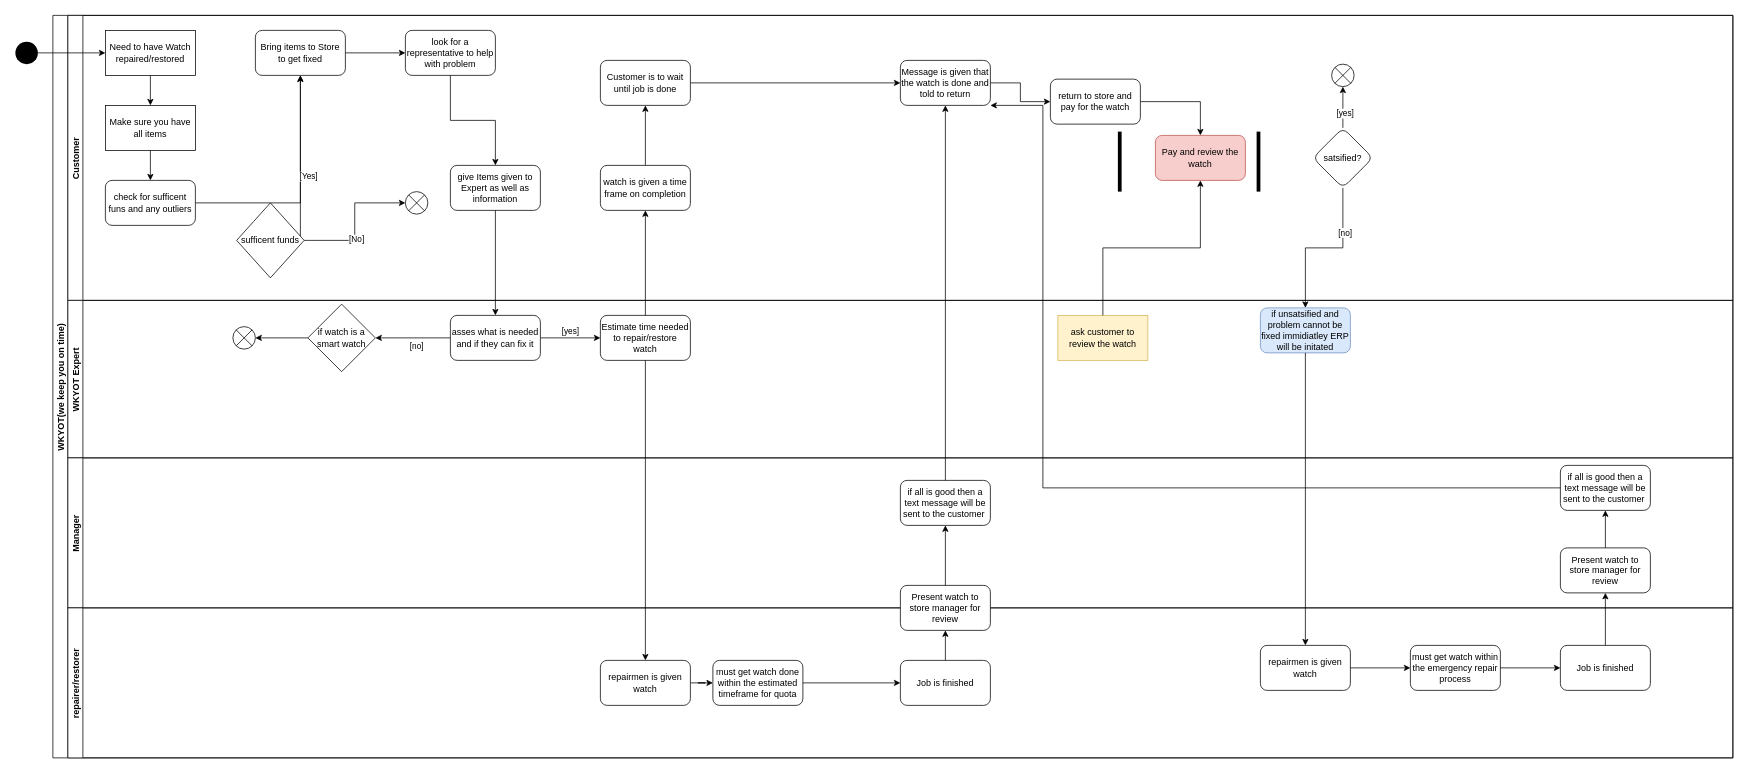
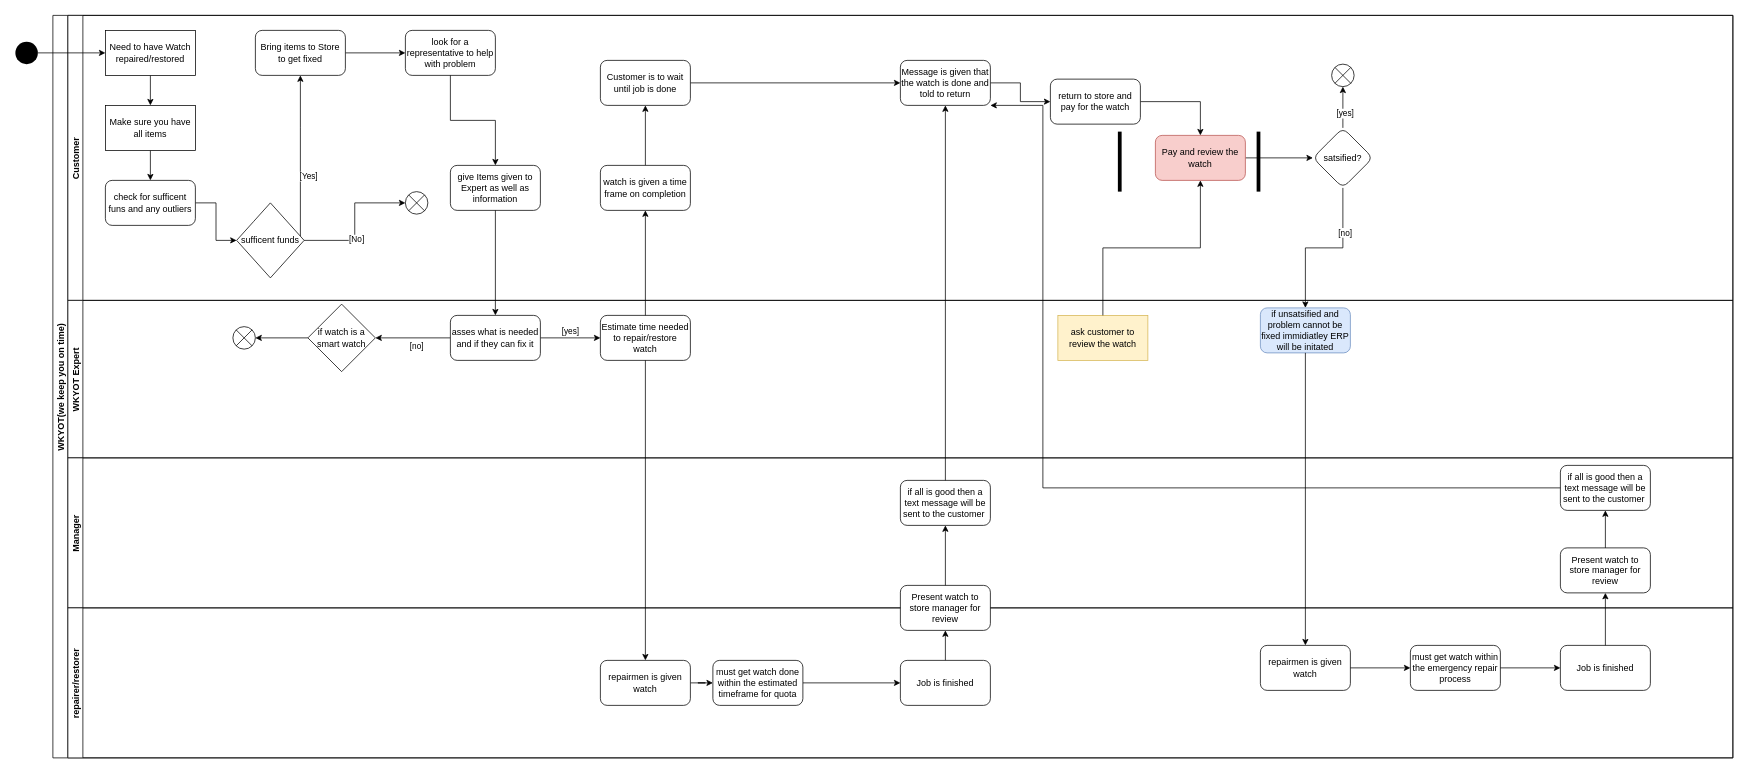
  <mxCell id="0" />
  <mxCell id="1" parent="0" />
  <mxCell id="2" value="WKYOT(we keep you on time)" style="swimlane;childLayout=stackLayout;resizeParent=1;resizeParentMax=0;horizontal=0;startSize=20;horizontalStack=0;" vertex="1" parent="1"><mxGeometry x="70" y="20" width="2240" height="990" as="geometry" /></mxCell>
  <mxCell id="3" value="Customer" style="swimlane;startSize=20;horizontal=0;" vertex="1" parent="2"><mxGeometry x="20" width="2220" height="380" as="geometry" /></mxCell>
  <mxCell id="4" value="" style="edgeStyle=orthogonalEdgeStyle;rounded=0;orthogonalLoop=1;jettySize=auto;html=1;" edge="1" parent="3" source="5" target="7"><mxGeometry relative="1" as="geometry" /></mxCell>
  <mxCell id="5" value="Need to have Watch repaired/restored" style="rounded=0;whiteSpace=wrap;html=1;" vertex="1" parent="3"><mxGeometry x="50" y="20" width="120" height="60" as="geometry" /></mxCell>
  <mxCell id="6" style="edgeStyle=orthogonalEdgeStyle;rounded=0;orthogonalLoop=1;jettySize=auto;html=1;exitX=0.5;exitY=1;exitDx=0;exitDy=0;entryX=0.5;entryY=0;entryDx=0;entryDy=0;" edge="1" parent="3" source="7" target="9"><mxGeometry relative="1" as="geometry" /></mxCell>
  <mxCell id="7" value="Make sure you have all items" style="rounded=0;whiteSpace=wrap;html=1;" vertex="1" parent="3"><mxGeometry x="50" y="120" width="120" height="60" as="geometry" /></mxCell>
- <mxCell id="8" value="" style="edgeStyle=orthogonalEdgeStyle;rounded=0;orthogonalLoop=1;jettySize=auto;html=1;" edge="1" parent="3" source="9" target="16"><mxGeometry relative="1" as="geometry" /></mxCell>
+ <mxCell id="8" value="" style="edgeStyle=orthogonalEdgeStyle;rounded=0;orthogonalLoop=1;jettySize=auto;html=1;" edge="1" parent="3" source="9" target="14"><mxGeometry relative="1" as="geometry" /></mxCell>
  <mxCell id="9" value="check for sufficent funs and any outliers" style="rounded=1;whiteSpace=wrap;html=1;" vertex="1" parent="3"><mxGeometry x="50" y="220" width="120" height="60" as="geometry" /></mxCell>
  <mxCell id="10" value="" style="edgeStyle=orthogonalEdgeStyle;rounded=0;orthogonalLoop=1;jettySize=auto;html=1;" edge="1" parent="3" source="14" target="16"><mxGeometry relative="1" as="geometry"><Array as="points"><mxPoint x="310" y="150" /><mxPoint x="310" y="150" /></Array></mxGeometry></mxCell>
  <mxCell id="11" value="[Yes]" style="edgeLabel;html=1;align=center;verticalAlign=middle;resizable=0;points=[];" vertex="1" connectable="0" parent="10"><mxGeometry x="-0.25" y="-2" relative="1" as="geometry"><mxPoint x="8" as="offset" /></mxGeometry></mxCell>
  <mxCell id="12" style="edgeStyle=orthogonalEdgeStyle;rounded=0;orthogonalLoop=1;jettySize=auto;html=1;exitX=1;exitY=0.5;exitDx=0;exitDy=0;entryX=0;entryY=0.5;entryDx=0;entryDy=0;" edge="1" parent="3" source="14" target="17"><mxGeometry relative="1" as="geometry" /></mxCell>
  <mxCell id="13" value="[No]" style="edgeLabel;html=1;align=center;verticalAlign=middle;resizable=0;points=[];" vertex="1" connectable="0" parent="12"><mxGeometry x="-0.116" y="-2" relative="1" as="geometry"><mxPoint y="13" as="offset" /></mxGeometry></mxCell>
  <mxCell id="14" value="sufficent funds" style="rhombus;whiteSpace=wrap;html=1;rounded=1;arcSize=0;" vertex="1" parent="3"><mxGeometry x="225" y="250" width="90" height="100" as="geometry" /></mxCell>
  <mxCell id="15" value="" style="edgeStyle=orthogonalEdgeStyle;rounded=0;orthogonalLoop=1;jettySize=auto;html=1;" edge="1" parent="3" source="16" target="18"><mxGeometry relative="1" as="geometry" /></mxCell>
  <mxCell id="16" value="Bring items to Store to get fixed" style="whiteSpace=wrap;html=1;rounded=1;" vertex="1" parent="3"><mxGeometry x="250" y="20" width="120" height="60" as="geometry" /></mxCell>
  <mxCell id="17" value="" style="shape=sumEllipse;perimeter=ellipsePerimeter;whiteSpace=wrap;html=1;backgroundOutline=1;" vertex="1" parent="3"><mxGeometry x="450" y="235" width="30" height="30" as="geometry" /></mxCell>
  <mxCell id="18" value="look for a representative to help with problem" style="whiteSpace=wrap;html=1;rounded=1;" vertex="1" parent="3"><mxGeometry x="450" y="20" width="120" height="60" as="geometry" /></mxCell>
  <mxCell id="19" value="give Items given to Expert as well as information" style="whiteSpace=wrap;html=1;rounded=1;" vertex="1" parent="3"><mxGeometry x="510" y="200" width="120" height="60" as="geometry" /></mxCell>
  <mxCell id="20" value="" style="edgeStyle=orthogonalEdgeStyle;rounded=0;orthogonalLoop=1;jettySize=auto;html=1;" edge="1" parent="3" source="18" target="19"><mxGeometry relative="1" as="geometry" /></mxCell>
  <mxCell id="21" value="" style="edgeStyle=orthogonalEdgeStyle;rounded=0;orthogonalLoop=1;jettySize=auto;html=1;" edge="1" parent="3" source="22" target="24"><mxGeometry relative="1" as="geometry" /></mxCell>
  <mxCell id="22" value="watch is given a time frame on completion" style="whiteSpace=wrap;html=1;rounded=1;" vertex="1" parent="3"><mxGeometry x="710" y="200" width="120" height="60" as="geometry" /></mxCell>
  <mxCell id="23" style="edgeStyle=orthogonalEdgeStyle;rounded=0;orthogonalLoop=1;jettySize=auto;html=1;exitX=1;exitY=0.5;exitDx=0;exitDy=0;entryX=0;entryY=0.5;entryDx=0;entryDy=0;" edge="1" parent="3" source="24" target="26"><mxGeometry relative="1" as="geometry" /></mxCell>
  <mxCell id="24" value="Customer is to wait until job is done" style="whiteSpace=wrap;html=1;rounded=1;" vertex="1" parent="3"><mxGeometry x="710" y="60" width="120" height="60" as="geometry" /></mxCell>
  <mxCell id="25" value="" style="edgeStyle=orthogonalEdgeStyle;rounded=0;orthogonalLoop=1;jettySize=auto;html=1;" edge="1" parent="3" source="26" target="28"><mxGeometry relative="1" as="geometry" /></mxCell>
  <mxCell id="26" value="Message is given that the watch is done and told to return" style="whiteSpace=wrap;html=1;rounded=1;" vertex="1" parent="3"><mxGeometry x="1110" y="60" width="120" height="60" as="geometry" /></mxCell>
  <mxCell id="27" value="" style="edgeStyle=orthogonalEdgeStyle;rounded=0;orthogonalLoop=1;jettySize=auto;html=1;" edge="1" parent="3" source="28" target="30"><mxGeometry relative="1" as="geometry" /></mxCell>
  <mxCell id="28" value="return to store and pay for the watch" style="whiteSpace=wrap;html=1;rounded=1;" vertex="1" parent="3"><mxGeometry x="1310" y="85" width="120" height="60" as="geometry" /></mxCell>
+ <mxCell id="29" value="" style="edgeStyle=orthogonalEdgeStyle;rounded=0;orthogonalLoop=1;jettySize=auto;html=1;" edge="1" parent="3" source="30" target="33"><mxGeometry relative="1" as="geometry" /></mxCell>
  <mxCell id="30" value="Pay and review the watch" style="whiteSpace=wrap;html=1;rounded=1;fillColor=#f8cecc;strokeColor=#b85450;" vertex="1" parent="3"><mxGeometry x="1450" y="160" width="120" height="60" as="geometry" /></mxCell>
  <mxCell id="31" style="edgeStyle=orthogonalEdgeStyle;rounded=0;orthogonalLoop=1;jettySize=auto;html=1;exitX=0.5;exitY=0;exitDx=0;exitDy=0;entryX=0.5;entryY=1;entryDx=0;entryDy=0;" edge="1" parent="3" source="33" target="34"><mxGeometry relative="1" as="geometry" /></mxCell>
  <mxCell id="32" value="[yes]" style="edgeLabel;html=1;align=center;verticalAlign=middle;resizable=0;points=[];" vertex="1" connectable="0" parent="31"><mxGeometry x="-0.273" y="-2" relative="1" as="geometry"><mxPoint as="offset" /></mxGeometry></mxCell>
  <mxCell id="33" value="satsified?" style="rhombus;whiteSpace=wrap;html=1;rounded=1;" vertex="1" parent="3"><mxGeometry x="1660" y="150" width="80" height="80" as="geometry" /></mxCell>
  <mxCell id="34" value="" style="shape=sumEllipse;perimeter=ellipsePerimeter;whiteSpace=wrap;html=1;backgroundOutline=1;" vertex="1" parent="3"><mxGeometry x="1685" y="65" width="30" height="30" as="geometry" /></mxCell>
  <mxCell id="35" value="" style="html=1;points=[];perimeter=orthogonalPerimeter;fillColor=#000000;strokeColor=none;" vertex="1" parent="3"><mxGeometry x="1400" y="155" width="5" height="80" as="geometry" /></mxCell>
  <mxCell id="36" value="" style="html=1;points=[];perimeter=orthogonalPerimeter;fillColor=#000000;strokeColor=none;" vertex="1" parent="3"><mxGeometry x="1585" y="155" width="5" height="80" as="geometry" /></mxCell>
  <mxCell id="37" value="WKYOT Expert" style="swimlane;startSize=20;horizontal=0;" vertex="1" parent="2"><mxGeometry x="20" y="380" width="2220" height="210" as="geometry" /></mxCell>
  <mxCell id="38" value="" style="edgeStyle=orthogonalEdgeStyle;rounded=0;orthogonalLoop=1;jettySize=auto;html=1;" edge="1" parent="37" source="42" target="44"><mxGeometry relative="1" as="geometry" /></mxCell>
  <mxCell id="39" value="[no]" style="edgeLabel;html=1;align=center;verticalAlign=middle;resizable=0;points=[];" vertex="1" connectable="0" parent="38"><mxGeometry x="-0.125" y="-2" relative="1" as="geometry"><mxPoint x="-2" y="12" as="offset" /></mxGeometry></mxCell>
  <mxCell id="40" value="" style="edgeStyle=orthogonalEdgeStyle;rounded=0;orthogonalLoop=1;jettySize=auto;html=1;" edge="1" parent="37" source="42" target="46"><mxGeometry relative="1" as="geometry"><Array as="points"><mxPoint x="680" y="50" /><mxPoint x="680" y="50" /></Array></mxGeometry></mxCell>
  <mxCell id="41" value="[yes]" style="edgeLabel;html=1;align=center;verticalAlign=middle;resizable=0;points=[];" vertex="1" connectable="0" parent="40"><mxGeometry x="0.285" relative="1" as="geometry"><mxPoint x="-12" y="-10" as="offset" /></mxGeometry></mxCell>
  <mxCell id="42" value="asses what is needed and if they can fix it" style="whiteSpace=wrap;html=1;rounded=1;" vertex="1" parent="37"><mxGeometry x="510" y="20" width="120" height="60" as="geometry" /></mxCell>
  <mxCell id="43" style="edgeStyle=orthogonalEdgeStyle;rounded=0;orthogonalLoop=1;jettySize=auto;html=1;exitX=0;exitY=0.5;exitDx=0;exitDy=0;entryX=1;entryY=0.5;entryDx=0;entryDy=0;" edge="1" parent="37" source="44" target="45"><mxGeometry relative="1" as="geometry" /></mxCell>
  <mxCell id="44" value="if watch is a smart watch" style="rhombus;whiteSpace=wrap;html=1;rounded=1;arcSize=0;" vertex="1" parent="37"><mxGeometry x="320" y="5" width="90" height="90" as="geometry" /></mxCell>
  <mxCell id="45" value="" style="shape=sumEllipse;perimeter=ellipsePerimeter;whiteSpace=wrap;html=1;backgroundOutline=1;" vertex="1" parent="37"><mxGeometry x="220" y="35" width="30" height="30" as="geometry" /></mxCell>
  <mxCell id="46" value="Estimate time needed to repair/restore watch" style="whiteSpace=wrap;html=1;rounded=1;" vertex="1" parent="37"><mxGeometry x="710" y="20" width="120" height="60" as="geometry" /></mxCell>
  <mxCell id="47" value="ask customer to review the watch" style="rounded=0;whiteSpace=wrap;html=1;fillColor=#fff2cc;strokeColor=#d6b656;" vertex="1" parent="37"><mxGeometry x="1320" y="20" width="120" height="60" as="geometry" /></mxCell>
  <mxCell id="48" value="if unsatsified and problem cannot be fixed immidiatley ERP will be initated" style="whiteSpace=wrap;html=1;rounded=1;fillColor=#dae8fc;strokeColor=#6c8ebf;" vertex="1" parent="37"><mxGeometry x="1590" y="10" width="120" height="60" as="geometry" /></mxCell>
  <mxCell id="49" value="Manager" style="swimlane;startSize=20;horizontal=0;" vertex="1" parent="2"><mxGeometry x="20" y="590" width="2220" height="200" as="geometry" /></mxCell>
  <mxCell id="50" value="if all is good then a text message will be sent to the customer&amp;nbsp;" style="whiteSpace=wrap;html=1;rounded=1;" vertex="1" parent="49"><mxGeometry x="1110" y="30" width="120" height="60" as="geometry" /></mxCell>
  <mxCell id="51" value="if all is good then a text message will be sent to the customer&amp;nbsp;" style="whiteSpace=wrap;html=1;rounded=1;" vertex="1" parent="49"><mxGeometry x="1990" y="10" width="120" height="60" as="geometry" /></mxCell>
  <mxCell id="52" value="Present watch to store manager for review" style="whiteSpace=wrap;html=1;rounded=1;" vertex="1" parent="49"><mxGeometry x="1990" y="120" width="120" height="60" as="geometry" /></mxCell>
  <mxCell id="53" value="" style="edgeStyle=orthogonalEdgeStyle;rounded=0;orthogonalLoop=1;jettySize=auto;html=1;" edge="1" parent="49" source="52" target="51"><mxGeometry relative="1" as="geometry" /></mxCell>
  <mxCell id="54" value="repairer/restorer" style="swimlane;startSize=20;horizontal=0;" vertex="1" parent="2"><mxGeometry x="20" y="790" width="2220" height="200" as="geometry" /></mxCell>
  <mxCell id="55" value="" style="edgeStyle=orthogonalEdgeStyle;rounded=0;orthogonalLoop=1;jettySize=auto;html=1;" edge="1" parent="54" source="56" target="58"><mxGeometry relative="1" as="geometry" /></mxCell>
  <mxCell id="56" value="repairmen is given watch" style="whiteSpace=wrap;html=1;rounded=1;" vertex="1" parent="54"><mxGeometry x="710" y="70" width="120" height="60" as="geometry" /></mxCell>
  <mxCell id="57" value="" style="edgeStyle=orthogonalEdgeStyle;rounded=0;orthogonalLoop=1;jettySize=auto;html=1;" edge="1" parent="54" source="58" target="60"><mxGeometry relative="1" as="geometry" /></mxCell>
  <mxCell id="58" value="must get watch done within the estimated timeframe for quota" style="whiteSpace=wrap;html=1;rounded=1;" vertex="1" parent="54"><mxGeometry x="860" y="70" width="120" height="60" as="geometry" /></mxCell>
  <mxCell id="59" value="" style="edgeStyle=orthogonalEdgeStyle;rounded=0;orthogonalLoop=1;jettySize=auto;html=1;" edge="1" parent="54" source="60" target="61"><mxGeometry relative="1" as="geometry" /></mxCell>
  <mxCell id="60" value="Job is finished" style="whiteSpace=wrap;html=1;rounded=1;" vertex="1" parent="54"><mxGeometry x="1110" y="70" width="120" height="60" as="geometry" /></mxCell>
  <mxCell id="61" value="Present watch to store manager for review" style="whiteSpace=wrap;html=1;rounded=1;" vertex="1" parent="54"><mxGeometry x="1110" y="-30" width="120" height="60" as="geometry" /></mxCell>
  <mxCell id="62" value="repairmen is given watch" style="whiteSpace=wrap;html=1;rounded=1;" vertex="1" parent="54"><mxGeometry x="1590" y="50" width="120" height="60" as="geometry" /></mxCell>
  <mxCell id="63" value="must get watch within the emergency repair process" style="whiteSpace=wrap;html=1;rounded=1;" vertex="1" parent="54"><mxGeometry x="1790" y="50" width="120" height="60" as="geometry" /></mxCell>
  <mxCell id="64" value="" style="edgeStyle=orthogonalEdgeStyle;rounded=0;orthogonalLoop=1;jettySize=auto;html=1;" edge="1" parent="54" source="62" target="63"><mxGeometry relative="1" as="geometry" /></mxCell>
  <mxCell id="65" value="Job is finished" style="whiteSpace=wrap;html=1;rounded=1;" vertex="1" parent="54"><mxGeometry x="1990" y="50" width="120" height="60" as="geometry" /></mxCell>
  <mxCell id="66" value="" style="edgeStyle=orthogonalEdgeStyle;rounded=0;orthogonalLoop=1;jettySize=auto;html=1;" edge="1" parent="54" source="63" target="65"><mxGeometry relative="1" as="geometry" /></mxCell>
  <mxCell id="67" value="" style="edgeStyle=orthogonalEdgeStyle;rounded=0;orthogonalLoop=1;jettySize=auto;html=1;" edge="1" parent="2" source="19" target="42"><mxGeometry relative="1" as="geometry" /></mxCell>
  <mxCell id="68" value="" style="edgeStyle=orthogonalEdgeStyle;rounded=0;orthogonalLoop=1;jettySize=auto;html=1;" edge="1" parent="2" source="46" target="22"><mxGeometry relative="1" as="geometry" /></mxCell>
  <mxCell id="69" value="" style="edgeStyle=orthogonalEdgeStyle;rounded=0;orthogonalLoop=1;jettySize=auto;html=1;" edge="1" parent="2" source="46" target="56"><mxGeometry relative="1" as="geometry" /></mxCell>
  <mxCell id="70" value="" style="edgeStyle=orthogonalEdgeStyle;rounded=0;orthogonalLoop=1;jettySize=auto;html=1;" edge="1" parent="2" source="61" target="50"><mxGeometry relative="1" as="geometry" /></mxCell>
  <mxCell id="71" value="" style="edgeStyle=orthogonalEdgeStyle;rounded=0;orthogonalLoop=1;jettySize=auto;html=1;" edge="1" parent="2" source="50" target="26"><mxGeometry relative="1" as="geometry" /></mxCell>
  <mxCell id="72" style="edgeStyle=orthogonalEdgeStyle;rounded=0;orthogonalLoop=1;jettySize=auto;html=1;exitX=0.5;exitY=0;exitDx=0;exitDy=0;entryX=0.5;entryY=1;entryDx=0;entryDy=0;" edge="1" parent="2" source="47" target="30"><mxGeometry relative="1" as="geometry" /></mxCell>
  <mxCell id="73" value="" style="edgeStyle=orthogonalEdgeStyle;rounded=0;orthogonalLoop=1;jettySize=auto;html=1;" edge="1" parent="2" source="33" target="48"><mxGeometry relative="1" as="geometry" /></mxCell>
  <mxCell id="74" value="[no]" style="edgeLabel;html=1;align=center;verticalAlign=middle;resizable=0;points=[];" vertex="1" connectable="0" parent="73"><mxGeometry x="-0.438" y="2" relative="1" as="geometry"><mxPoint as="offset" /></mxGeometry></mxCell>
  <mxCell id="75" style="edgeStyle=orthogonalEdgeStyle;rounded=0;orthogonalLoop=1;jettySize=auto;html=1;exitX=0.5;exitY=1;exitDx=0;exitDy=0;entryX=0.5;entryY=0;entryDx=0;entryDy=0;" edge="1" parent="2" source="48" target="62"><mxGeometry relative="1" as="geometry" /></mxCell>
  <mxCell id="76" value="" style="edgeStyle=orthogonalEdgeStyle;rounded=0;orthogonalLoop=1;jettySize=auto;html=1;" edge="1" parent="2" source="65" target="52"><mxGeometry relative="1" as="geometry" /></mxCell>
  <mxCell id="77" style="edgeStyle=orthogonalEdgeStyle;rounded=0;orthogonalLoop=1;jettySize=auto;html=1;exitX=0;exitY=0.5;exitDx=0;exitDy=0;entryX=1;entryY=1;entryDx=0;entryDy=0;" edge="1" parent="2" source="51" target="26"><mxGeometry relative="1" as="geometry"><Array as="points"><mxPoint x="1320" y="630" /><mxPoint x="1320" y="120" /></Array></mxGeometry></mxCell>
  <mxCell id="78" style="edgeStyle=orthogonalEdgeStyle;rounded=0;orthogonalLoop=1;jettySize=auto;html=1;exitX=1;exitY=0.5;exitDx=0;exitDy=0;entryX=0;entryY=0.5;entryDx=0;entryDy=0;" edge="1" parent="1" source="79" target="5"><mxGeometry relative="1" as="geometry" /></mxCell>
  <mxCell id="79" value="" style="ellipse;fillColor=#000000;strokeColor=none;" vertex="1" parent="1"><mxGeometry y="55" width="30" height="30" as="geometry" x="20" /></mxCell>
